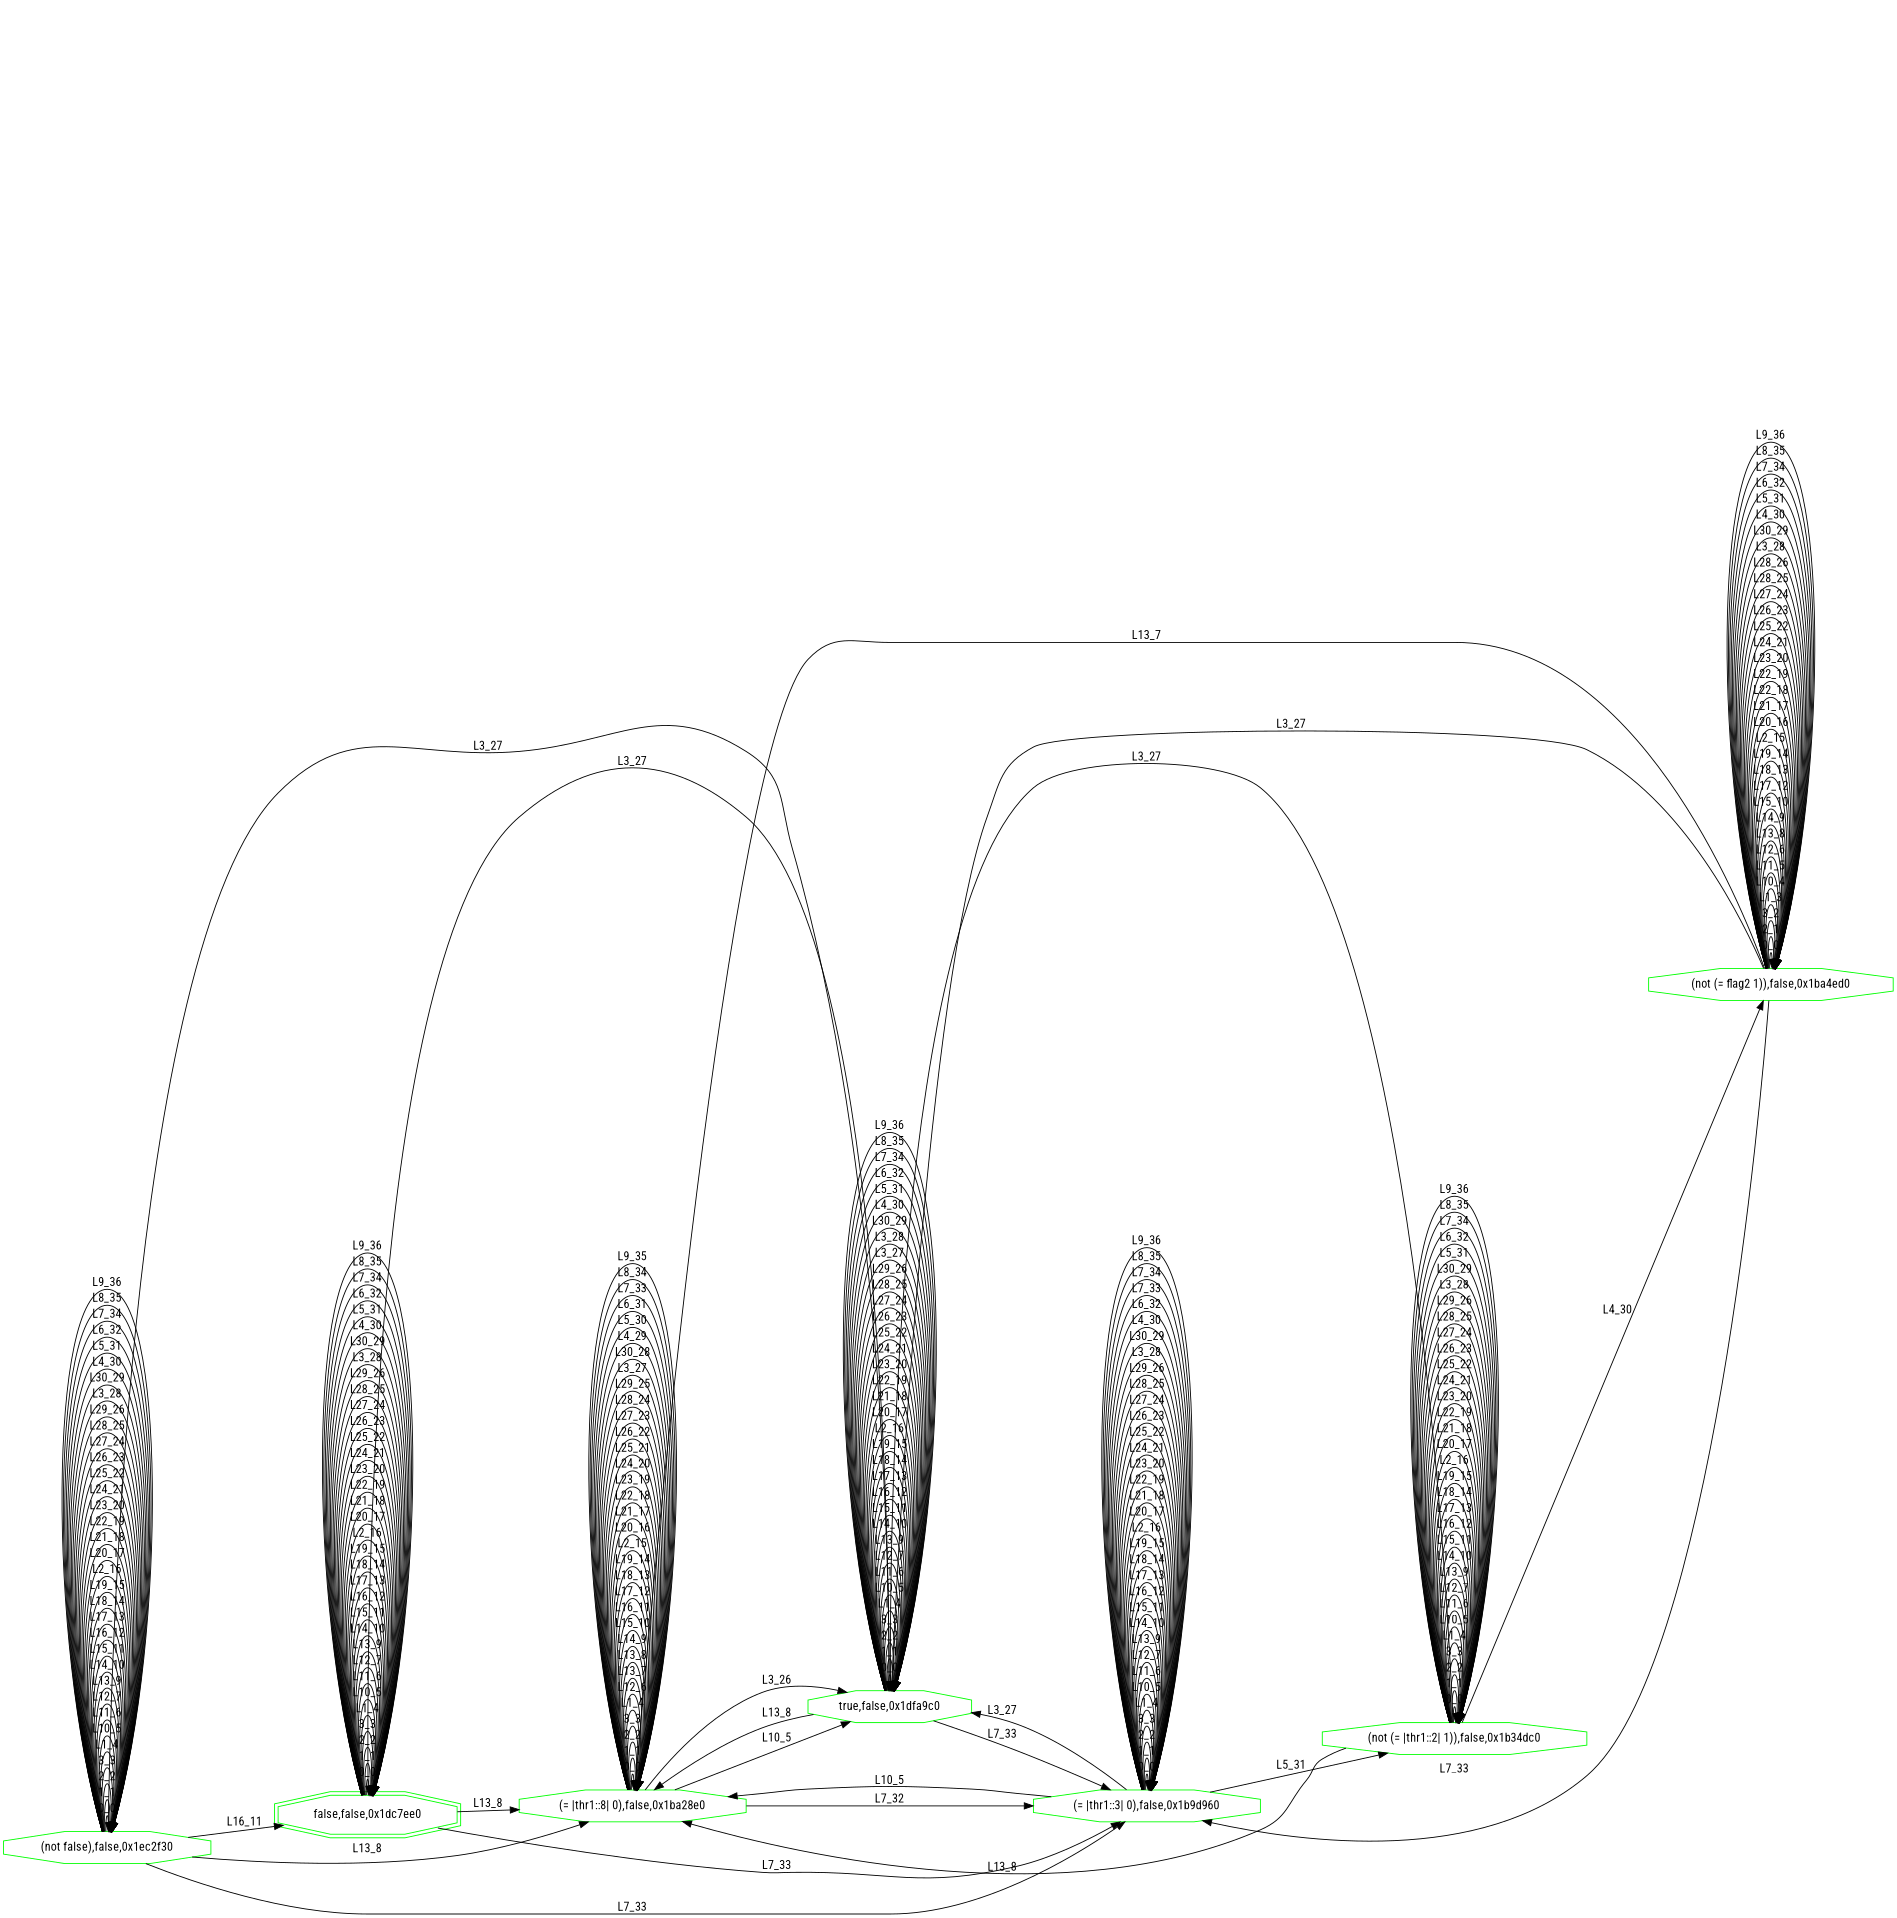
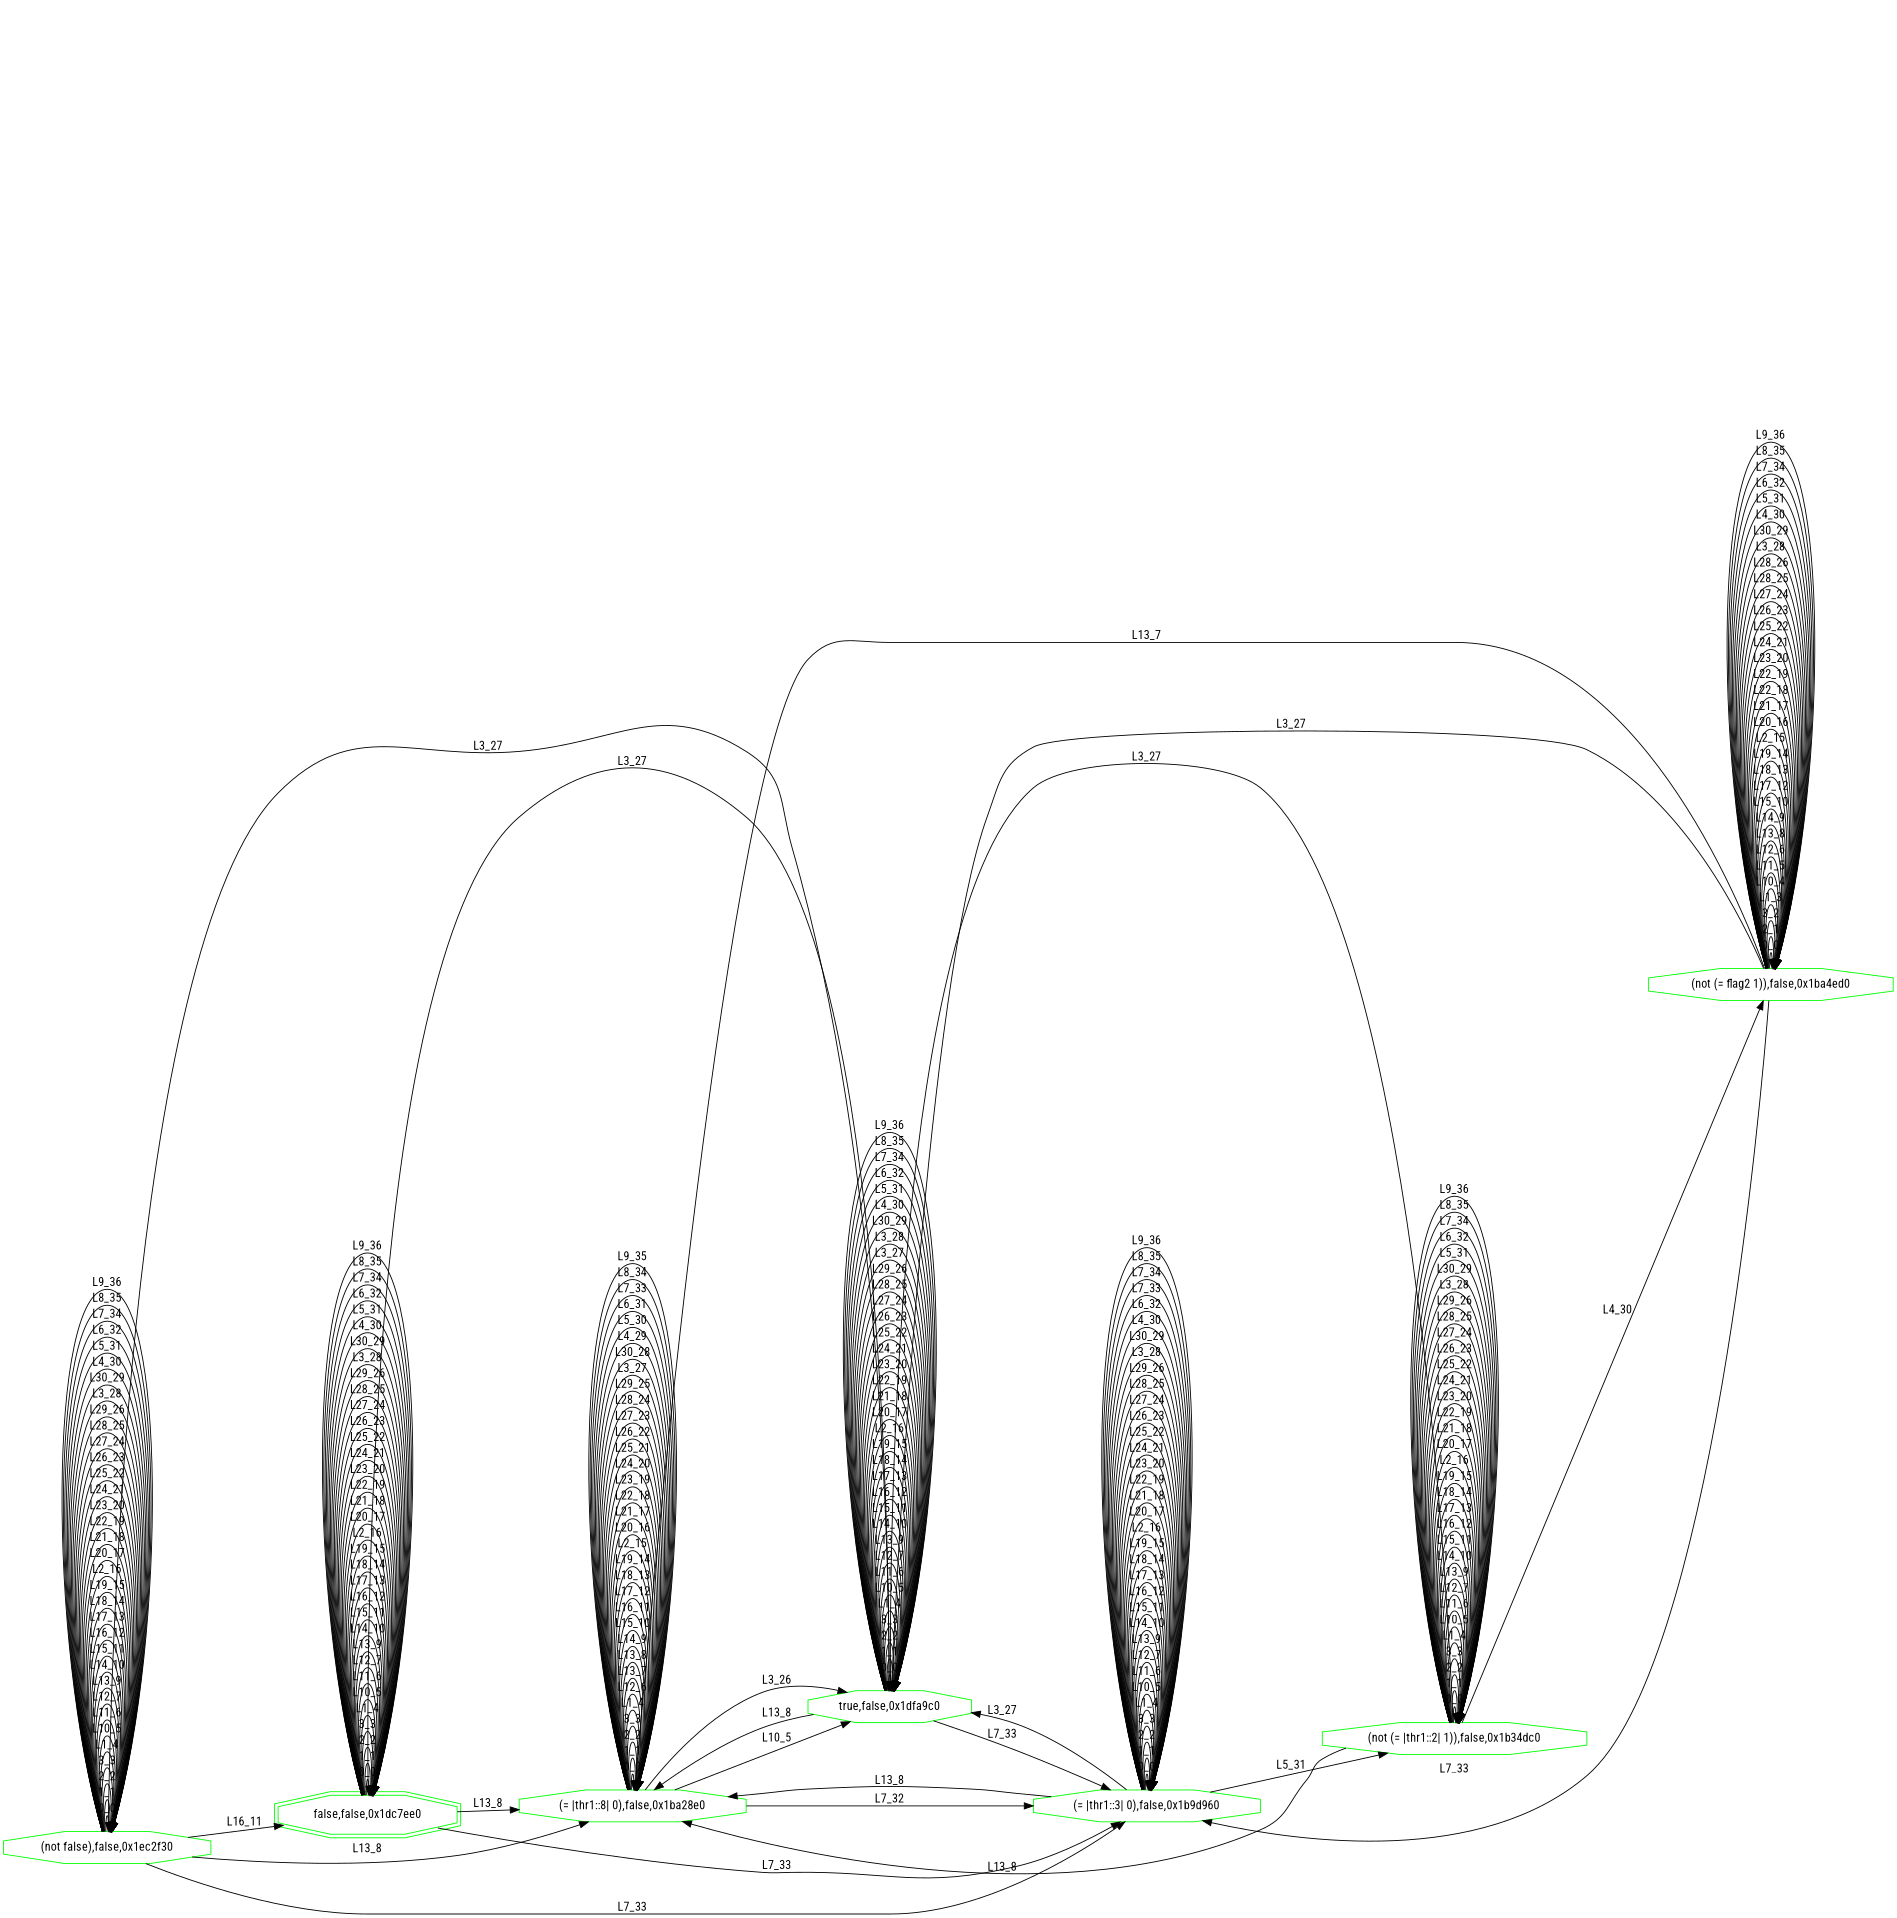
  digraph {
    fontname="Roboto Condensed"
    rankdir=LR
    node [color=green fontname="Roboto Condensed" shape=octagon]
    edge [fontname="Roboto Condensed"]
    n1 [label="(not false),false,0x1ec2f30"]
    n2 [label="(= |thr1::8| 0),false,0x1ba28e0"]
    n3 [label="true,false,0x1dfa9c0"]
    n4 [label="(= |thr1::3| 0),false,0x1b9d960"]
    n5 [label="false,false,0x1dc7ee0" shape=doubleoctagon]
    n6 [label="(not (= |thr1::2| 1)),false,0x1b34dc0"]
    n7 [label="(not (= flag2 1)),false,0x1ba4ed0"]
    n1 -> n1 [label="0_0"]
    n1 -> n1 [label="1_1"]
    n1 -> n1 [label="2_2"]
    n1 -> n1 [label="3_3"]
    n1 -> n1 [label=L1_4]
    n1 -> n1 [label=L10_5]
    n1 -> n1 [label=L11_6]
    n1 -> n1 [label=L12_7]
    n1 -> n1 [label=L13_9]
    n1 -> n1 [label=L14_10]
    n1 -> n1 [label=L15_11]
    n1 -> n1 [label=L16_12]
    n1 -> n1 [label=L17_13]
    n1 -> n1 [label=L18_14]
    n1 -> n1 [label=L19_15]
    n1 -> n1 [label=L2_16]
    n1 -> n1 [label=L20_17]
    n1 -> n1 [label=L21_18]
    n1 -> n1 [label=L22_19]
    n1 -> n1 [label=L23_20]
    n1 -> n1 [label=L24_21]
    n1 -> n1 [label=L25_22]
    n1 -> n1 [label=L26_23]
    n1 -> n1 [label=L27_24]
    n1 -> n1 [label=L28_25]
    n1 -> n1 [label=L29_26]
    n1 -> n1 [label=L3_28]
    n1 -> n1 [label=L30_29]
    n1 -> n1 [label=L4_30]
    n1 -> n1 [label=L5_31]
    n1 -> n1 [label=L6_32]
    n1 -> n1 [label=L7_34]
    n1 -> n1 [label=L8_35]
    n1 -> n1 [label=L9_36]
    n1 -> n2 [label=L13_8]
    n1 -> n3 [label=L3_27]
    n1 -> n4 [label=L7_33]
    n1 -> n5 [label=L16_11]
    n2 -> n2 [label="0_0"]
    n2 -> n2 [label="1_1"]
    n2 -> n2 [label="2_2"]
    n2 -> n2 [label="3_3"]
    n2 -> n2 [label=L1_4]
    n2 -> n2 [label=L12_6]
    n2 -> n2 [label=L13_7]
    n2 -> n2 [label=L13_8]
    n2 -> n2 [label=L14_9]
    n2 -> n2 [label=L15_10]
    n2 -> n2 [label=L16_11]
    n2 -> n2 [label=L17_12]
    n2 -> n2 [label=L18_13]
    n2 -> n2 [label=L19_14]
    n2 -> n2 [label=L2_15]
    n2 -> n2 [label=L20_16]
    n2 -> n2 [label=L21_17]
    n2 -> n2 [label=L22_18]
    n2 -> n2 [label=L23_19]
    n2 -> n2 [label=L24_20]
    n2 -> n2 [label=L25_21]
    n2 -> n2 [label=L26_22]
    n2 -> n2 [label=L27_23]
    n2 -> n2 [label=L28_24]
    n2 -> n2 [label=L29_25]
    n2 -> n2 [label=L3_27]
    n2 -> n2 [label=L30_28]
    n2 -> n2 [label=L4_29]
    n2 -> n2 [label=L5_30]
    n2 -> n2 [label=L6_31]
    n2 -> n2 [label=L7_33]
    n2 -> n2 [label=L8_34]
    n2 -> n2 [label=L9_35]
    n2 -> n3 [label=L10_5]
    n2 -> n3 [label=L3_26]
    n2 -> n4 [label=L7_32]
    n3 -> n2 [label=L13_8]
    n3 -> n3 [label="0_0"]
    n3 -> n3 [label="1_1"]
    n3 -> n3 [label="2_2"]
    n3 -> n3 [label="3_3"]
    n3 -> n3 [label=L1_4]
    n3 -> n3 [label=L10_5]
    n3 -> n3 [label=L11_6]
    n3 -> n3 [label=L12_7]
    n3 -> n3 [label=L13_9]
    n3 -> n3 [label=L14_10]
    n3 -> n3 [label=L15_11]
    n3 -> n3 [label=L16_12]
    n3 -> n3 [label=L17_13]
    n3 -> n3 [label=L18_14]
    n3 -> n3 [label=L19_15]
    n3 -> n3 [label=L2_16]
    n3 -> n3 [label=L20_17]
    n3 -> n3 [label=L21_18]
    n3 -> n3 [label=L22_19]
    n3 -> n3 [label=L23_20]
    n3 -> n3 [label=L24_21]
    n3 -> n3 [label=L25_22]
    n3 -> n3 [label=L26_23]
    n3 -> n3 [label=L27_24]
    n3 -> n3 [label=L28_25]
    n3 -> n3 [label=L29_26]
    n3 -> n3 [label=L3_27]
    n3 -> n3 [label=L3_28]
    n3 -> n3 [label=L30_29]
    n3 -> n3 [label=L4_30]
    n3 -> n3 [label=L5_31]
    n3 -> n3 [label=L6_32]
    n3 -> n3 [label=L7_34]
    n3 -> n3 [label=L8_35]
    n3 -> n3 [label=L9_36]
    n3 -> n4 [label=L7_33]
-   n4 -> n2 [label=L10_5]
+   n4 -> n2 [label=L13_8]
    n4 -> n3 [label=L3_27]
    n4 -> n4 [label="0_0"]
    n4 -> n4 [label="1_1"]
    n4 -> n4 [label="2_2"]
    n4 -> n4 [label="3_3"]
    n4 -> n4 [label=L1_4]
    n4 -> n4 [label=L10_5]
    n4 -> n4 [label=L11_6]
    n4 -> n4 [label=L12_7]
    n4 -> n4 [label=L13_9]
    n4 -> n4 [label=L14_10]
    n4 -> n4 [label=L15_11]
    n4 -> n4 [label=L16_12]
    n4 -> n4 [label=L17_13]
    n4 -> n4 [label=L18_14]
    n4 -> n4 [label=L19_15]
    n4 -> n4 [label=L2_16]
    n4 -> n4 [label=L20_17]
    n4 -> n4 [label=L21_18]
    n4 -> n4 [label=L22_19]
    n4 -> n4 [label=L23_20]
    n4 -> n4 [label=L24_21]
    n4 -> n4 [label=L25_22]
    n4 -> n4 [label=L26_23]
    n4 -> n4 [label=L27_24]
    n4 -> n4 [label=L28_25]
    n4 -> n4 [label=L29_26]
    n4 -> n4 [label=L3_28]
    n4 -> n4 [label=L30_29]
    n4 -> n4 [label=L4_30]
    n4 -> n4 [label=L6_32]
    n4 -> n4 [label=L7_33]
    n4 -> n4 [label=L7_34]
    n4 -> n4 [label=L8_35]
    n4 -> n4 [label=L9_36]
    n4 -> n6 [label=L5_31]
    n5 -> n2 [label=L13_8]
    n5 -> n3 [label=L3_27]
    n5 -> n4 [label=L7_33]
    n5 -> n5 [label="0_0"]
    n5 -> n5 [label="1_1"]
    n5 -> n5 [label="2_2"]
    n5 -> n5 [label="3_3"]
    n5 -> n5 [label=L1_4]
    n5 -> n5 [label=L10_5]
    n5 -> n5 [label=L11_6]
    n5 -> n5 [label=L12_7]
    n5 -> n5 [label=L13_9]
    n5 -> n5 [label=L14_10]
    n5 -> n5 [label=L15_11]
    n5 -> n5 [label=L16_12]
    n5 -> n5 [label=L17_13]
    n5 -> n5 [label=L18_14]
    n5 -> n5 [label=L19_15]
    n5 -> n5 [label=L2_16]
    n5 -> n5 [label=L20_17]
    n5 -> n5 [label=L21_18]
    n5 -> n5 [label=L22_19]
    n5 -> n5 [label=L23_20]
    n5 -> n5 [label=L24_21]
    n5 -> n5 [label=L25_22]
    n5 -> n5 [label=L26_23]
    n5 -> n5 [label=L27_24]
    n5 -> n5 [label=L28_25]
    n5 -> n5 [label=L29_26]
    n5 -> n5 [label=L3_28]
    n5 -> n5 [label=L30_29]
    n5 -> n5 [label=L4_30]
    n5 -> n5 [label=L5_31]
    n5 -> n5 [label=L6_32]
    n5 -> n5 [label=L7_34]
    n5 -> n5 [label=L8_35]
    n5 -> n5 [label=L9_36]
    n6 -> n2 [label=L13_8]
    n6 -> n3 [label=L3_27]
    n6 -> n6 [label="0_0"]
    n6 -> n6 [label="1_1"]
    n6 -> n6 [label="2_2"]
    n6 -> n6 [label="3_3"]
    n6 -> n6 [label=L1_4]
    n6 -> n6 [label=L10_5]
    n6 -> n6 [label=L11_6]
    n6 -> n6 [label=L12_7]
    n6 -> n6 [label=L13_9]
    n6 -> n6 [label=L14_10]
    n6 -> n6 [label=L15_11]
    n6 -> n6 [label=L16_12]
    n6 -> n6 [label=L17_13]
    n6 -> n6 [label=L18_14]
    n6 -> n6 [label=L19_15]
    n6 -> n6 [label=L2_16]
    n6 -> n6 [label=L20_17]
    n6 -> n6 [label=L21_18]
    n6 -> n6 [label=L22_19]
    n6 -> n6 [label=L23_20]
    n6 -> n6 [label=L24_21]
    n6 -> n6 [label=L25_22]
    n6 -> n6 [label=L26_23]
    n6 -> n6 [label=L27_24]
    n6 -> n6 [label=L28_25]
    n6 -> n6 [label=L29_26]
    n6 -> n6 [label=L3_28]
    n6 -> n6 [label=L30_29]
    n6 -> n6 [label=L5_31]
    n6 -> n6 [label=L6_32]
    n6 -> n6 [label=L7_34]
    n6 -> n6 [label=L8_35]
    n6 -> n6 [label=L9_36]
    n6 -> n7 [label=L4_30]
    n7 -> n2 [label=L13_7]
    n7 -> n3 [label=L3_27]
    n7 -> n4 [label=L7_33]
    n7 -> n7 [label="0_0"]
    n7 -> n7 [label="2_1"]
    n7 -> n7 [label="3_2"]
    n7 -> n7 [label=L1_3]
    n7 -> n7 [label=L10_4]
    n7 -> n7 [label=L11_5]
    n7 -> n7 [label=L12_6]
    n7 -> n7 [label=L13_8]
    n7 -> n7 [label=L14_9]
    n7 -> n7 [label=L15_10]
    n7 -> n7 [label=L17_12]
    n7 -> n7 [label=L18_13]
    n7 -> n7 [label=L19_14]
    n7 -> n7 [label=L2_15]
    n7 -> n7 [label=L20_16]
    n7 -> n7 [label=L21_17]
    n7 -> n7 [label=L22_18]
    n7 -> n7 [label=L22_19]
    n7 -> n7 [label=L23_20]
    n7 -> n7 [label=L24_21]
    n7 -> n7 [label=L25_22]
    n7 -> n7 [label=L26_23]
    n7 -> n7 [label=L27_24]
    n7 -> n7 [label=L28_25]
    n7 -> n7 [label=L28_26]
    n7 -> n7 [label=L3_28]
    n7 -> n7 [label=L30_29]
    n7 -> n7 [label=L4_30]
    n7 -> n7 [label=L5_31]
    n7 -> n7 [label=L6_32]
    n7 -> n7 [label=L7_34]
    n7 -> n7 [label=L8_35]
    n7 -> n7 [label=L9_36]
  }
